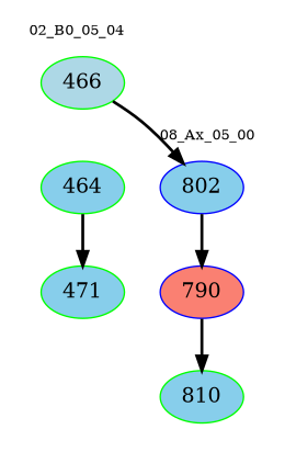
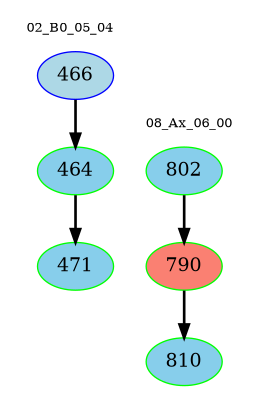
  digraph {
    node [color=green fillcolor=skyblue style=filled]
    edge [color=black style=bold]
-   n1 [color=blue label=802]
-   n2 [color=blue fillcolor=salmon label=790]
+   n1 [label=802]
+   n2 [fillcolor=salmon label=790]
    n3 [label=810]
-   n4 [fillcolor=lightblue label=466]
+   n4 [color=blue fillcolor=lightblue label=466]
    n5 [label=464]
    n6 [label=471]
    subgraph cluster_1 {
      color=white
      fontsize=10
-     label="08_Ax_05_00"
+     label="08_Ax_06_00"
      n1
      n2
      n3
    }
    subgraph cluster_2 {
      color=white
      fontsize=10
      label="02_B0_05_04"
      n4
      n5
      n6
    }
    n1 -> n2
    n2 -> n3
-   n4 -> n1
+   n4 -> n5
    n5 -> n6
  }
